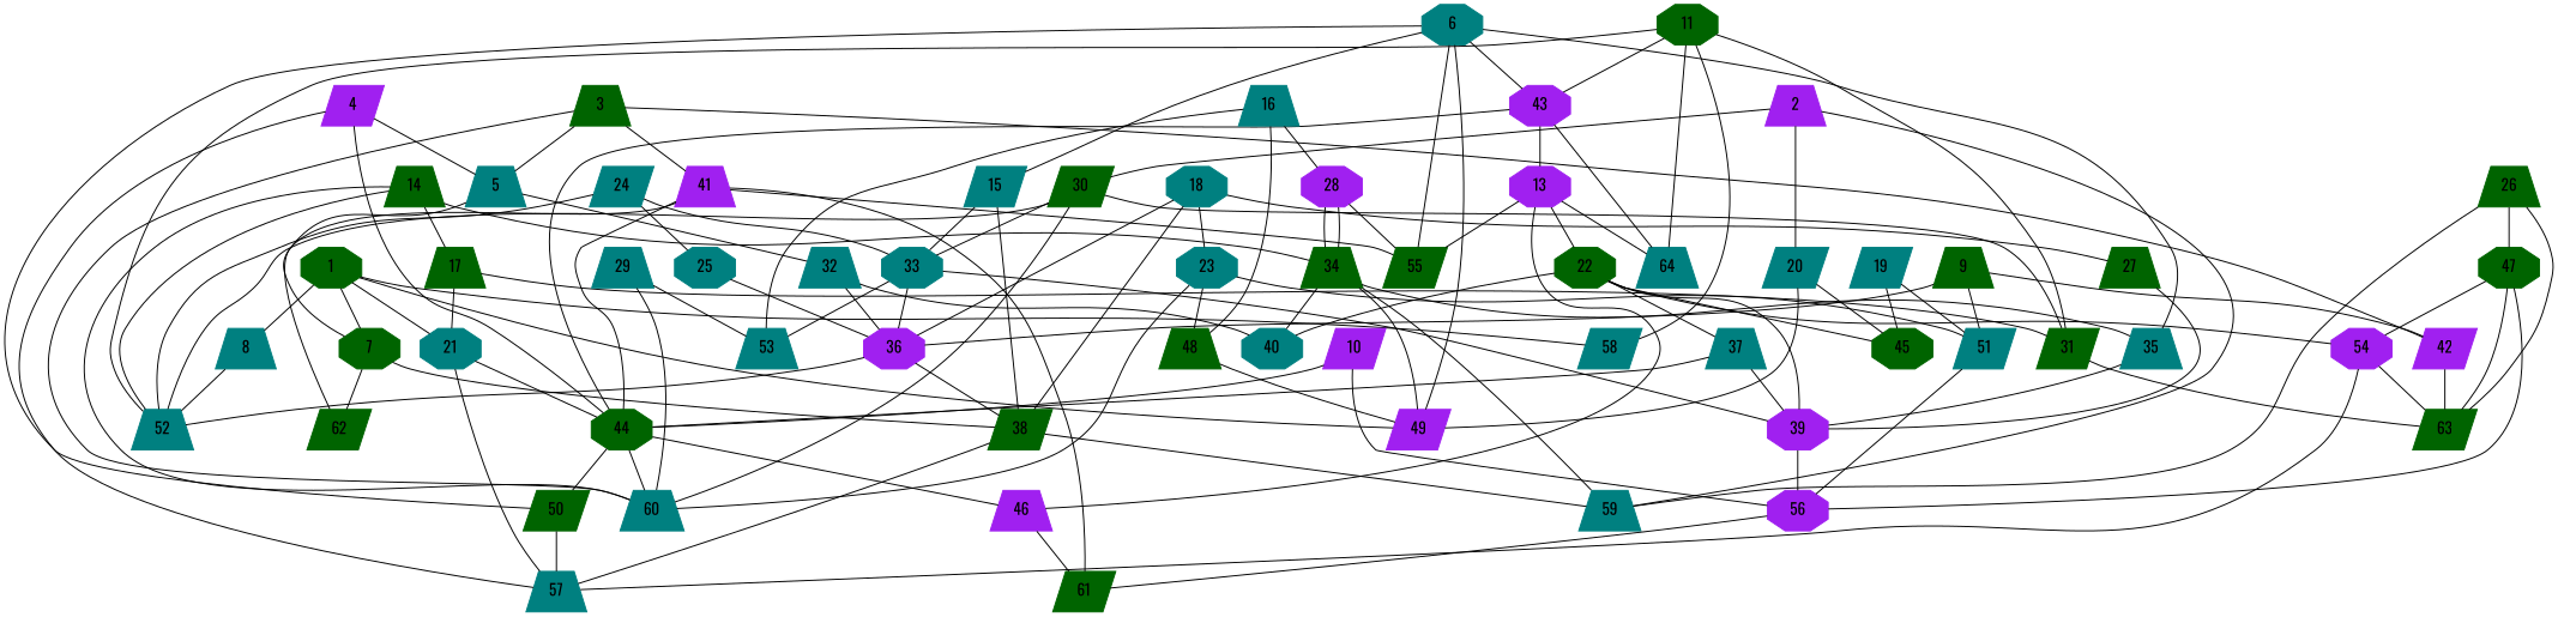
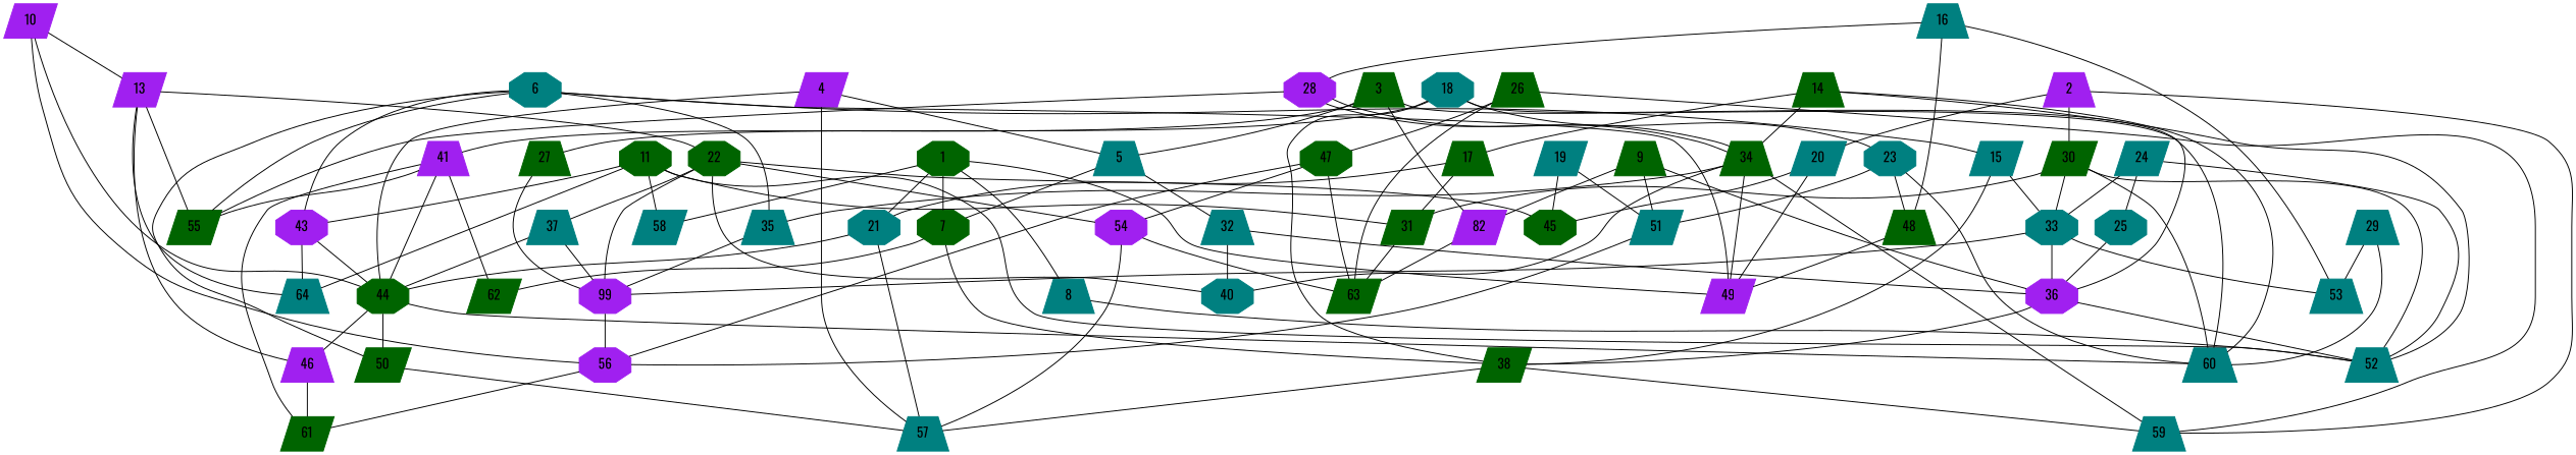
  graph {
    fontname=Oswald
    node [color=teal fontname=Oswald shape=trapezium style=filled]
    edge [fontname=Oswald]
    1 [color=darkgreen shape=octagon]
    7 [color=darkgreen shape=octagon]
    8
    21 [shape=octagon]
    49 [color=purple shape=parallelogram]
    58 [shape=parallelogram]
    38 [color=darkgreen shape=parallelogram]
    62 [color=darkgreen shape=parallelogram]
    52
    44 [color=darkgreen shape=octagon]
    57
    2 [color=purple]
    20 [shape=parallelogram]
    30 [color=darkgreen shape=parallelogram]
    59
    45 [color=darkgreen shape=octagon]
    60
    31 [color=darkgreen shape=parallelogram]
    33 [shape=octagon]
    3 [color=darkgreen]
    5
    41 [color=purple]
-   42 [color=purple shape=parallelogram]
+   42 [color=purple shape=parallelogram label=82]
    32
    55 [color=darkgreen shape=parallelogram]
    61 [color=darkgreen shape=parallelogram]
    63 [color=darkgreen shape=parallelogram]
    4 [color=purple shape=parallelogram]
    50 [color=darkgreen shape=parallelogram]
    46 [color=purple]
    36 [color=purple shape=octagon]
    40 [shape=octagon]
    6 [shape=octagon]
    15 [shape=parallelogram]
    35
    43 [color=purple shape=octagon]
-   39 [color=purple shape=octagon]
+   39 [color=purple shape=octagon label=99]
    64
    9 [color=darkgreen]
    51 [shape=parallelogram]
    56 [color=purple shape=octagon]
    10 [color=purple shape=parallelogram]
-   13 [color=purple shape=octagon]
+   13 [color=purple shape=parallelogram]
    22 [color=darkgreen shape=octagon]
    11 [color=darkgreen shape=octagon]
    54 [color=purple shape=octagon]
    37
    14 [color=darkgreen]
    17 [color=darkgreen]
    34 [color=darkgreen]
    53
    28 [color=purple shape=octagon]
    16
    48 [color=darkgreen]
    18 [shape=octagon]
    23 [shape=octagon]
    27 [color=darkgreen]
    19 [shape=parallelogram]
    24 [shape=parallelogram]
    25 [shape=octagon]
    26 [color=darkgreen]
    47 [color=darkgreen shape=octagon]
    29
    1 -- 7
    1 -- 8
    1 -- 21
    1 -- 49
    1 -- 58
    7 -- 38
    7 -- 62
    8 -- 52
    21 -- 44
    21 -- 57
    38 -- 57
    38 -- 59
    44 -- 60
    44 -- 50
    44 -- 46
    2 -- 20
    2 -- 30
    2 -- 59
    20 -- 49
    20 -- 45
    30 -- 52
    30 -- 60
    30 -- 31
    30 -- 33
    31 -- 63
    33 -- 36
    33 -- 39
    33 -- 53
    3 -- 60
    3 -- 5
    3 -- 41
    3 -- 42
    5 -- 7
    5 -- 32
    41 -- 62
    41 -- 44
    41 -- 55
    41 -- 61
    42 -- 63
    32 -- 36
    32 -- 40
    4 -- 44
    4 -- 57
    4 -- 5
    50 -- 57
    46 -- 61
    36 -- 38
    36 -- 52
    6 -- 49
    6 -- 55
    6 -- 50
    6 -- 15
    6 -- 35
    6 -- 43
    15 -- 38
    15 -- 33
    35 -- 39
    43 -- 44
    43 -- 64
    39 -- 56
    9 -- 42
    9 -- 36
    9 -- 51
    51 -- 56
    56 -- 61
    10 -- 44
    10 -- 56
-   43 -- 13
+   10 -- 13
    13 -- 55
    13 -- 46
    13 -- 64
    13 -- 22
    22 -- 45
    22 -- 40
    22 -- 39
    22 -- 54
    22 -- 37
    11 -- 58
    11 -- 52
    11 -- 31
    11 -- 43
    11 -- 64
    54 -- 57
    54 -- 63
    37 -- 44
    37 -- 39
    14 -- 52
    14 -- 60
    14 -- 17
    14 -- 34
    17 -- 21
    17 -- 31
    34 -- 49
    34 -- 59
    34 -- 40
    34 -- 35
    28 -- 55
    28 -- 34
    28 -- 34
    16 -- 53
    16 -- 28
    16 -- 48
    48 -- 49
    18 -- 38
    18 -- 36
    18 -- 23
    18 -- 27
    23 -- 60
    23 -- 51
    23 -- 48
    27 -- 39
    19 -- 45
    19 -- 51
    24 -- 52
    24 -- 33
    24 -- 25
    25 -- 36
    26 -- 59
    26 -- 63
    26 -- 47
    47 -- 63
    47 -- 56
    47 -- 54
    29 -- 60
    29 -- 53
  }
